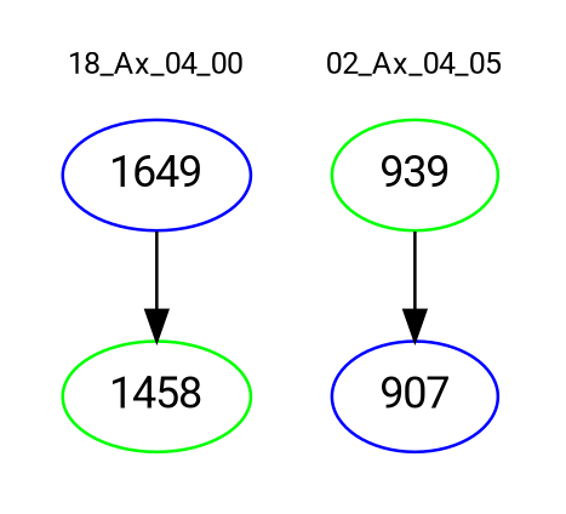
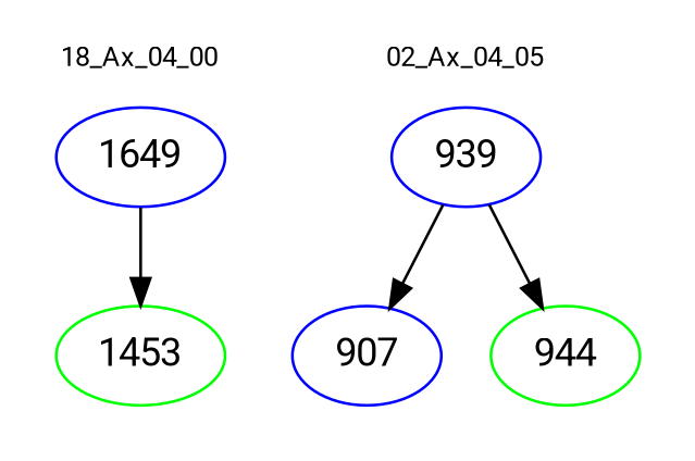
  digraph {
    fontname=Roboto
    node [color=blue fontname=Roboto]
    edge [color=black fontname=Roboto]
    n1 [label=1649]
-   n2 [color=green label=1458]
-   n3 [color=green label=939]
+   n2 [color=green label=1453]
+   n3 [label=939]
    n4 [label=907]
+   n5 [color=green label=944]
    subgraph cluster_1 {
      color=white
      fontsize=10
      label="18_Ax_04_00"
      n1
      n2
    }
    subgraph cluster_2 {
      color=white
      fontsize=10
      label="02_Ax_04_05"
      n3
      n4
+     n5
    }
    n1 -> n2
    n3 -> n4
+   n3 -> n5
  }
